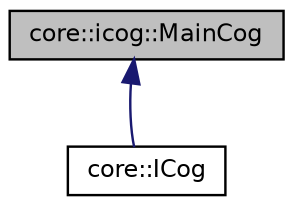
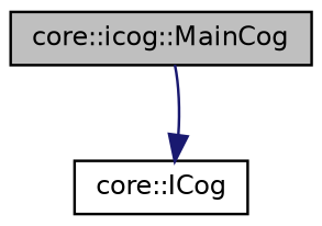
  digraph {
    node [color=black fontname=Helvetica fontsize=10 shape=record style=filled]
    n1 [fillcolor=grey75 fontcolor=black height=0.2 label="core::icog::MainCog" width=0.4]
    n2 [fillcolor=white height=0.2 label="core::ICog" width=0.4]
-   n1 -> n2 [color=midnightblue dir=back fontname=Helvetica fontsize=10 labelfontname=Helvetica labelfontsize=10 style=solid]
+   n2 -> n1 [color=midnightblue dir=back fontname=Helvetica fontsize=10 labelfontname=Helvetica labelfontsize=10 style=solid]
  }
